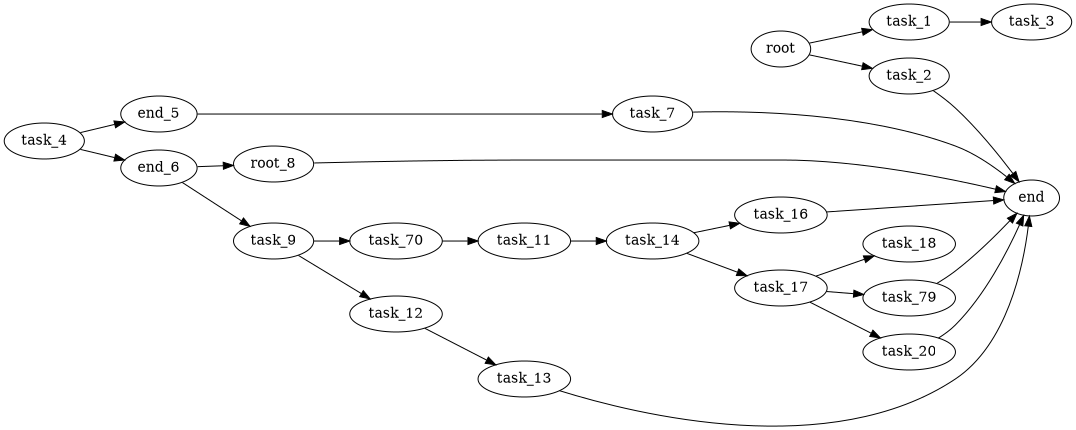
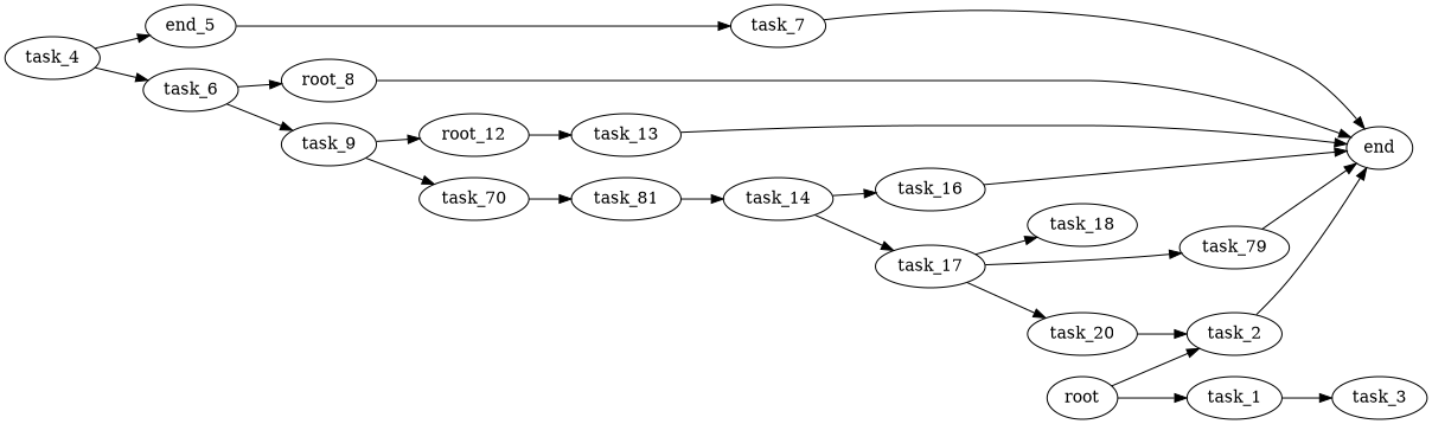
  digraph {
    rankdir=LR
    root
    task_1
    task_2
    task_3
    end
    n6 [label=end_5]
    task_4
-   task_6 [label=end_6]
+   task_6
    task_7
    n10 [label=root_8]
    task_9
    n12 [label=task_70]
-   task_12
-   task_11
+   task_12 [label=root_12]
+   task_11 [label=task_81]
    task_13
    task_14
    task_16
    task_17
    task_18
    n20 [label=task_79]
    task_20
    root -> task_1
    root -> task_2
    task_1 -> task_3
    task_2 -> end
    n6 -> task_7
    task_4 -> n6
    task_4 -> task_6
    task_6 -> n10
    task_6 -> task_9
    task_7 -> end
    n10 -> end
    task_9 -> n12
    task_9 -> task_12
    n12 -> task_11
    task_12 -> task_13
    task_11 -> task_14
    task_13 -> end
    task_14 -> task_16
    task_14 -> task_17
    task_16 -> end
    task_17 -> task_18
    task_17 -> n20
    task_17 -> task_20
    n20 -> end
-   task_20 -> end
+   task_20 -> task_2
  }
